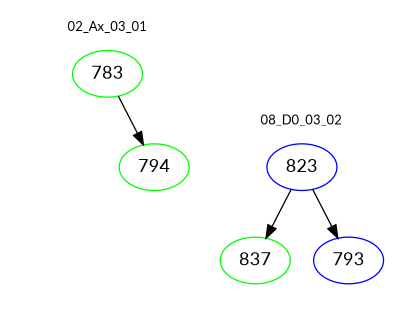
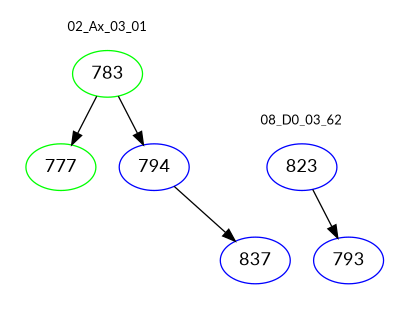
  digraph {
    fontname=Lato
    node [color=green fontname=Lato]
    edge [color=black fontname=Lato]
    n1 [label=783]
-   n3 [label=794]
+   n2 [label=777]
+   n3 [color=blue label=794]
    n4 [color=blue label=823]
    n5 [color=blue label=793]
-   n6 [label=837]
+   n6 [color=blue label=837]
    subgraph cluster_1 {
      color=white
      fontsize=10
      label="02_Ax_03_01"
      n1
+     n2
      n3
    }
    subgraph cluster_2 {
      color=white
      fontsize=10
-     label="08_D0_03_02"
+     label="08_D0_03_62"
      n4
      n5
      n6
    }
+   n1 -> n2
    n1 -> n3
    n4 -> n5
-   n4 -> n6
+   n3 -> n6
  }
